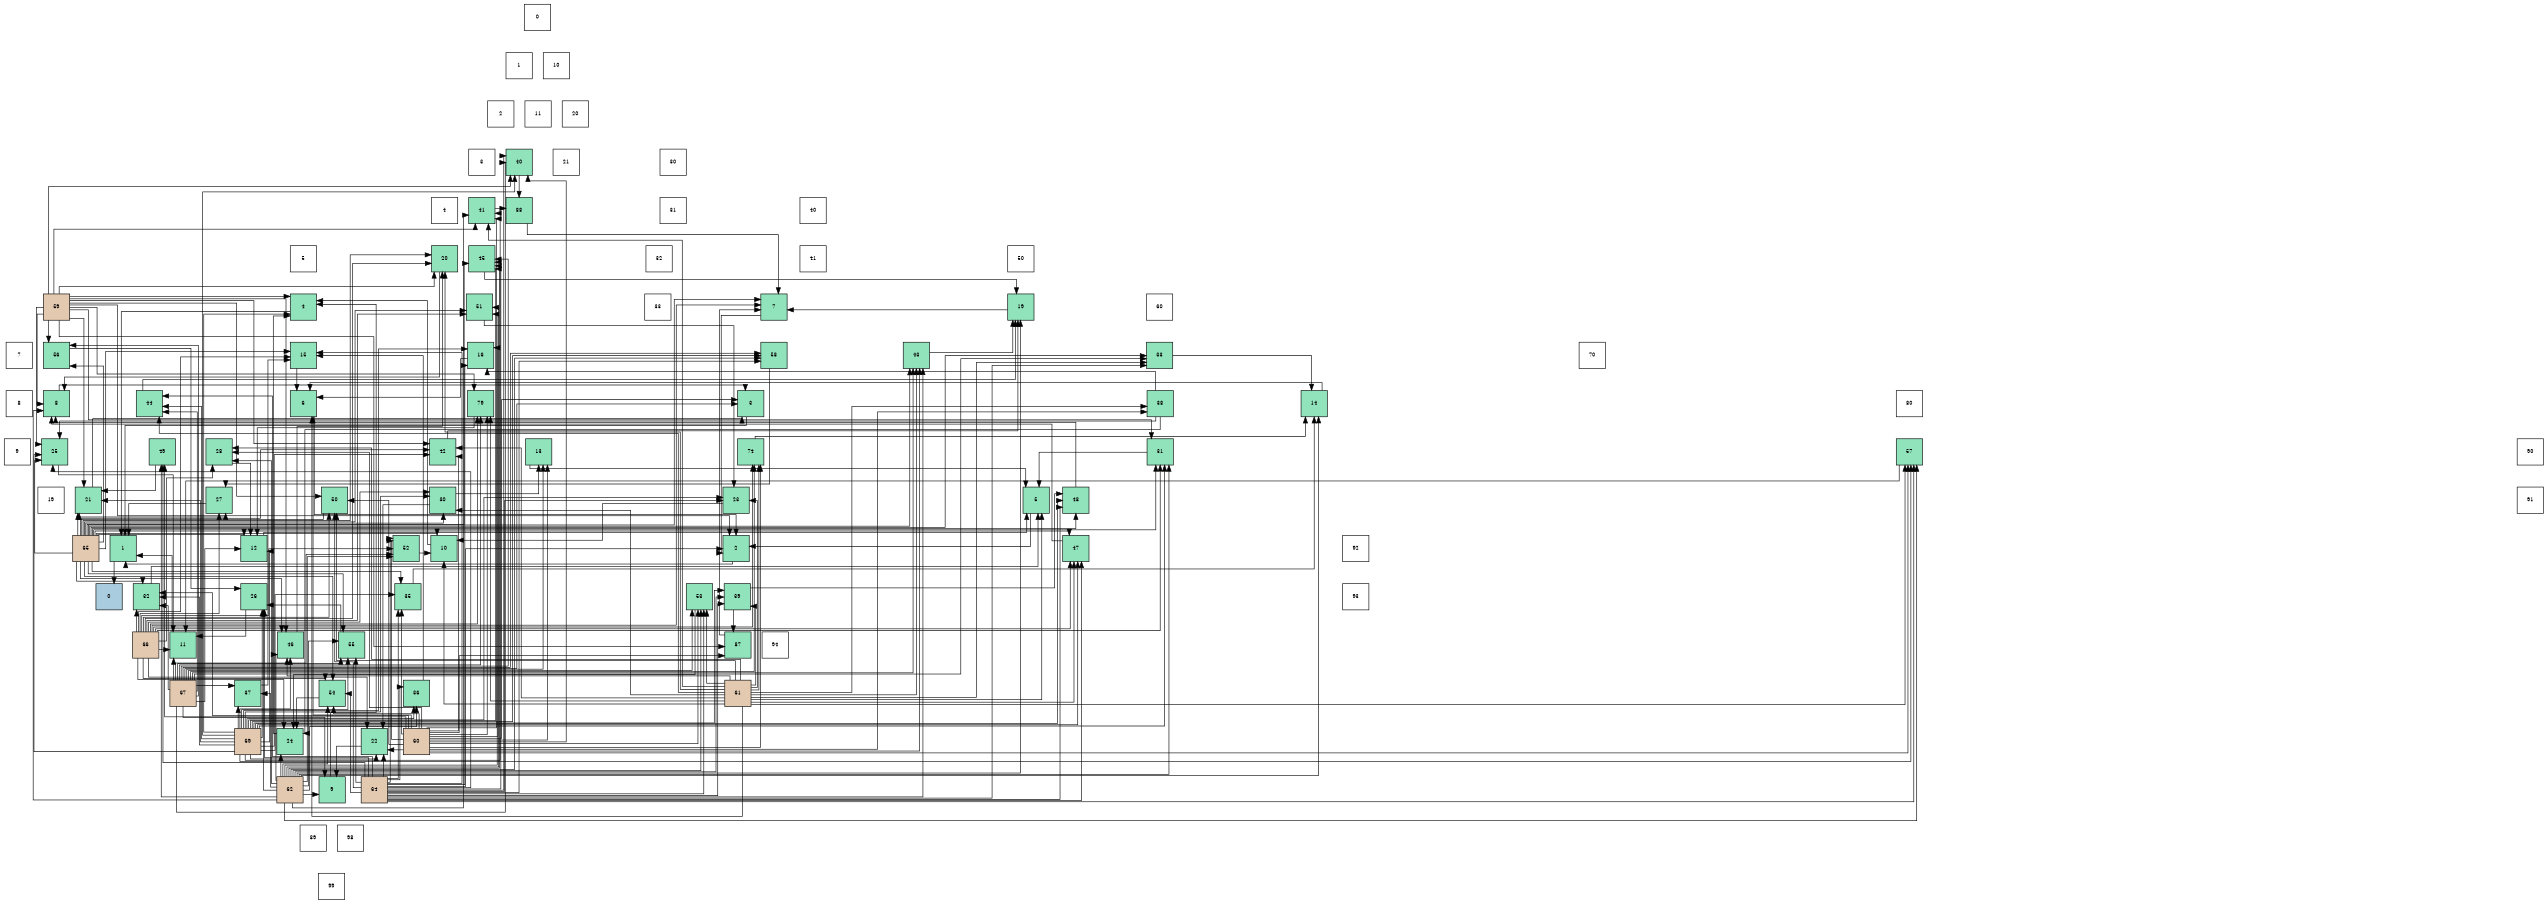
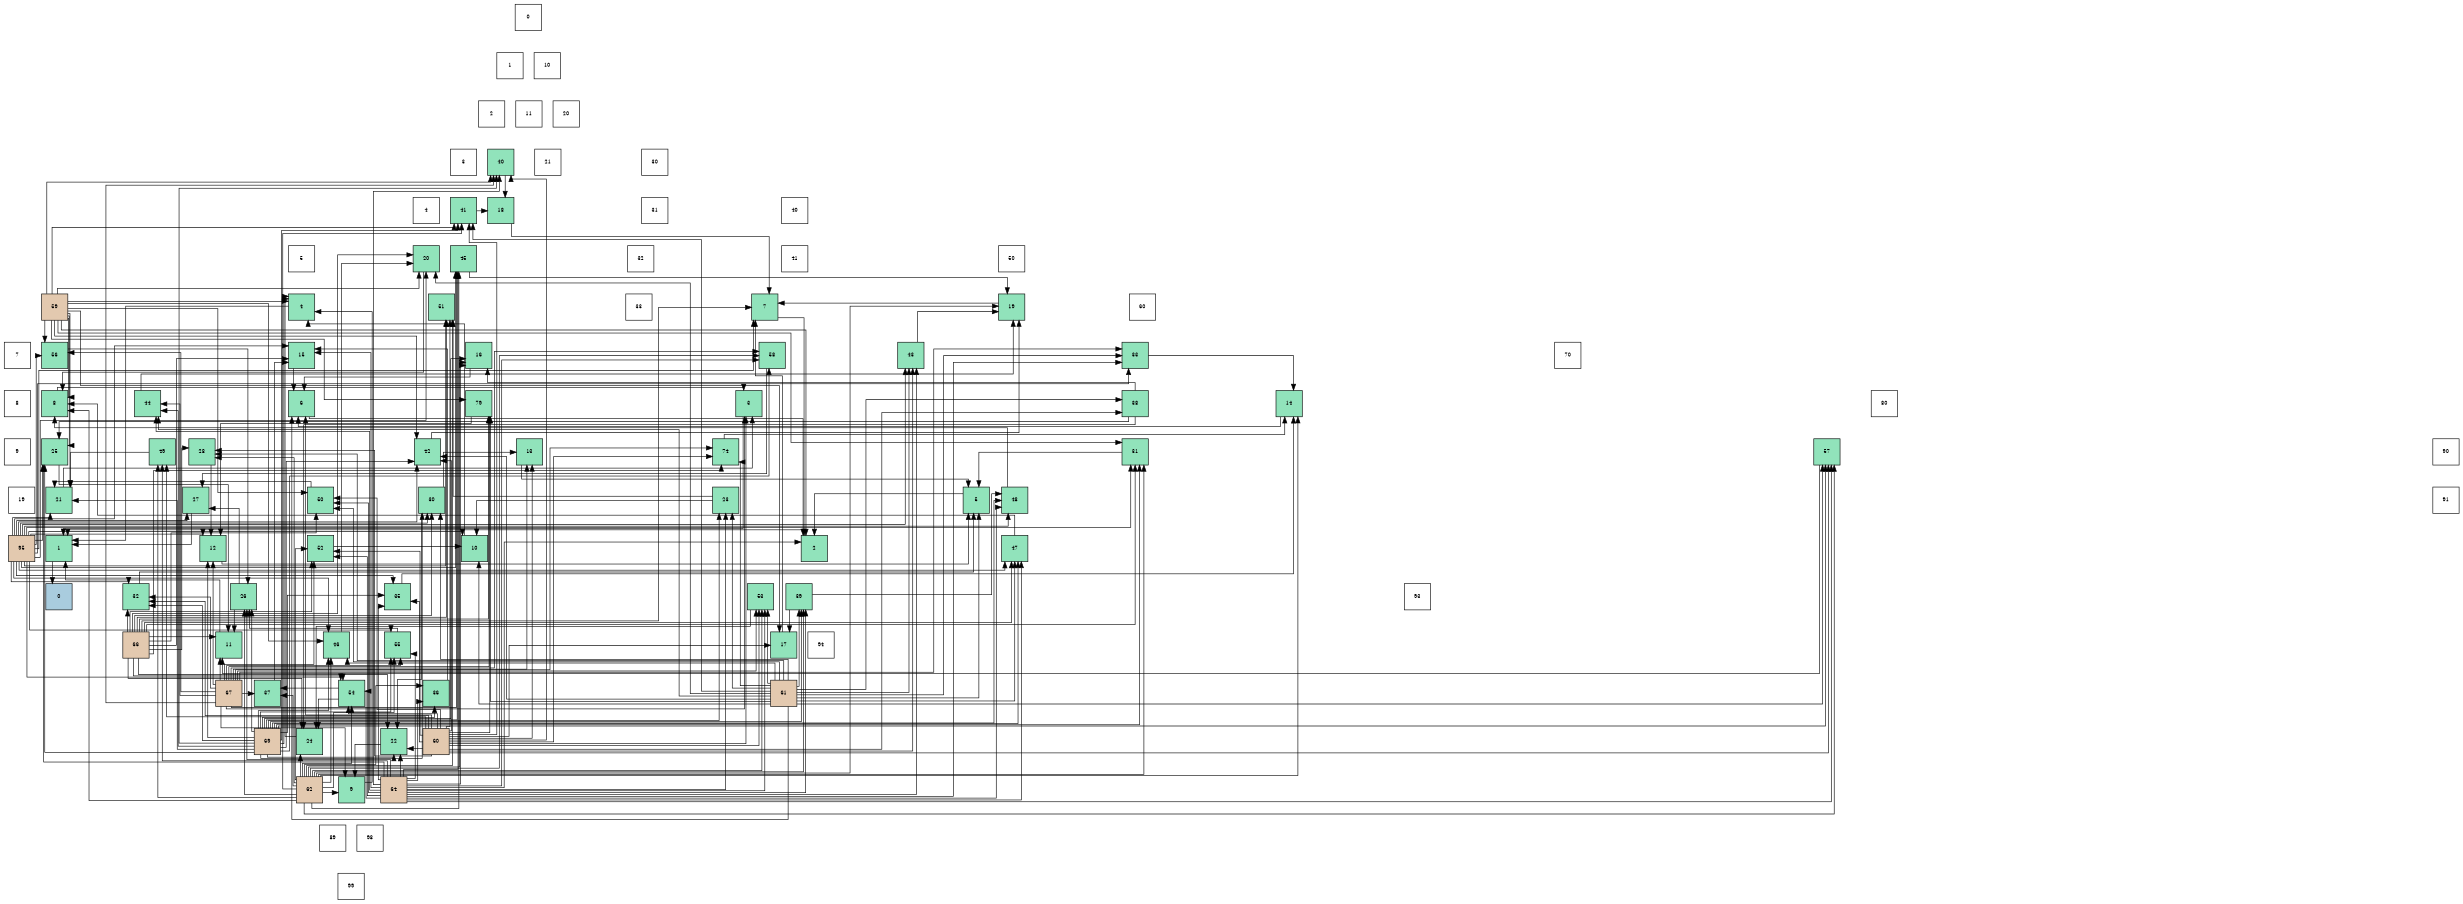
  digraph {
    rank=same
    rankdir=TB
    splines=ortho
    node [fillcolor="#91e3bb" fixedsize=true fontsize=8 shape=square style=filled]
    edge [constraint=false style=vis]
    n1 [fillcolor="#ffffff" label=0 width=0.6]
    n2 [fillcolor="#ffffff" label=1 width=0.6]
    n3 [fillcolor="#ffffff" label=10 width=0.6]
    n4 [fillcolor="#ffffff" label=2 width=0.6]
    n5 [fillcolor="#ffffff" label=11 width=0.6]
    n6 [fillcolor="#ffffff" label=20 width=0.6]
    n7 [fillcolor="#ffffff" label=3 width=0.6]
    n8 [label=40 width=0.6]
    n9 [fillcolor="#ffffff" label=21 width=0.6]
    n10 [fillcolor="#ffffff" label=4 width=0.6]
    n11 [label=41 width=0.6]
-   n12 [label=88 width=0.6]
+   n12 [label=18 width=0.6]
    n13 [fillcolor="#ffffff" label=5 width=0.6]
    n14 [label=20 width=0.6]
    n15 [label=45 width=0.6]
    n16 [fillcolor="#e3c9af" label=59 width=0.6]
    n17 [label=4 width=0.6]
    n18 [label=8 width=0.6]
    n19 [label=51 width=0.6]
    n20 [fillcolor="#ffffff" label=7 width=0.6]
    n21 [label=56 width=0.6]
    n22 [label=25 width=0.6]
    n23 [label=21 width=0.6]
    n24 [label=79 width=0.6]
    n25 [label=42 width=0.6]
    n26 [label=50 width=0.6]
    n27 [label=46 width=0.6]
    n28 [label=31 width=0.6]
    n29 [label=2 width=0.6]
-   n30 [label=87 width=0.6]
+   n30 [label=17 width=0.6]
    n31 [label=15 width=0.6]
    n32 [label=1 width=0.6]
    n33 [fillcolor="#ffffff" label=8 width=0.6]
    n34 [label=44 width=0.6]
    n35 [label=26 width=0.6]
    n36 [label=49 width=0.6]
    n37 [label=3 width=0.6]
    n38 [fillcolor="#ffffff" label=19 width=0.6]
    n39 [label=11 width=0.6]
-   n40 [fillcolor="#e3c9af" label=65 width=0.6]
+   n40 [fillcolor="#e3c9af" label=95 width=0.6]
    n41 [label=12 width=0.6]
    n42 [label=13 width=0.6]
    n43 [label=19 width=0.6]
    n44 [label=30 width=0.6]
    n45 [label=52 width=0.6]
    n46 [label=54 width=0.6]
    n47 [label=37 width=0.6]
    n48 [label=48 width=0.6]
    n49 [label=5 width=0.6]
    n50 [label=53 width=0.6]
    n51 [label=39 width=0.6]
    n52 [label=7 width=0.6]
    n53 [label=36 width=0.6]
    n54 [fillcolor="#e3c9af" label=61 width=0.6]
    n55 [fillcolor="#ffffff" label=9 width=0.6]
    n56 [fillcolor="#ffffff" label=30 width=0.6]
    n57 [fillcolor="#ffffff" label=31 width=0.6]
    n58 [fillcolor="#ffffff" label=32 width=0.6]
    n59 [fillcolor="#ffffff" label=33 width=0.6]
    n60 [label=16 width=0.6]
    n61 [label=23 width=0.6]
    n62 [label=6 width=0.6]
    n63 [fillcolor="#a9ccde" label=0 width=0.6]
    n64 [label=32 width=0.6]
    n65 [label=28 width=0.6]
    n66 [label=27 width=0.6]
    n67 [label=74 width=0.6]
    n68 [fillcolor="#e3c9af" label=67 width=0.6]
    n69 [label=43 width=0.6]
    n70 [label=33 width=0.6]
    n71 [label=10 width=0.6]
    n72 [label=35 width=0.6]
    n73 [label=55 width=0.6]
    n74 [label=47 width=0.6]
    n75 [fillcolor="#ffffff" label=40 width=0.6]
    n76 [fillcolor="#ffffff" label=41 width=0.6]
    n77 [label=58 width=0.6]
    n78 [fillcolor="#e3c9af" label=66 width=0.6]
    n79 [label=38 width=0.6]
    n80 [label=22 width=0.6]
    n81 [label=14 width=0.6]
    n82 [label=24 width=0.6]
-   n83 [fillcolor="#ffffff" label=92 width=0.6]
    n84 [fillcolor="#ffffff" label=93 width=0.6]
    n85 [fillcolor="#ffffff" label=50 width=0.6]
    n86 [fillcolor="#ffffff" label=60 width=0.6]
    n87 [fillcolor="#e3c9af" label=69 width=0.6]
    n88 [label=9 width=0.6]
    n89 [fillcolor="#e3c9af" label=62 width=0.6]
    n90 [fillcolor="#e3c9af" label=64 width=0.6]
    n91 [fillcolor="#ffffff" label=70 width=0.6]
    n92 [label=57 width=0.6]
    n93 [fillcolor="#ffffff" label=89 width=0.6]
    n94 [fillcolor="#ffffff" label=98 width=0.6]
    n95 [fillcolor="#ffffff" label=80 width=0.6]
    n96 [fillcolor="#ffffff" label=91 width=0.6]
    n97 [fillcolor="#ffffff" label=94 width=0.6]
    n98 [fillcolor="#e3c9af" label=60 width=0.6]
    n99 [fillcolor="#ffffff" label=90 width=0.6]
    n100 [fillcolor="#ffffff" label=99 width=0.6]
    n1 -> n2 [constraint=true style=invis]
    n1 -> n3 [constraint=true style=invis]
    n2 -> n4 [constraint=true style=invis]
    n2 -> n5 [constraint=true style=invis]
    n3 -> n5 [constraint=true style=invis]
    n3 -> n6 [constraint=true style=invis]
    n4 -> n7 [constraint=true style=invis]
    n4 -> n8 [constraint=true style=invis]
    n5 -> n8 [constraint=true style=invis]
    n5 -> n9 [constraint=true style=invis]
    n6 -> n9 [constraint=true style=invis]
    n6 -> n56 [constraint=true style=invis]
    n7 -> n10 [constraint=true style=invis]
    n7 -> n11 [constraint=true style=invis]
    n8 -> n11 [constraint=true style=invis]
    n8 -> n12
    n8 -> n12 [constraint=true style=invis]
    n9 -> n12 [constraint=true style=invis]
    n9 -> n57 [constraint=true style=invis]
    n10 -> n13 [constraint=true style=invis]
    n10 -> n14 [constraint=true style=invis]
    n11 -> n12
    n11 -> n14 [constraint=true style=invis]
    n11 -> n15 [constraint=true style=invis]
    n12 -> n15 [constraint=true style=invis]
    n12 -> n52
    n12 -> n58 [constraint=true style=invis]
    n13 -> n16 [constraint=true style=invis]
    n13 -> n17 [constraint=true style=invis]
    n14 -> n17 [constraint=true style=invis]
    n14 -> n18
    n14 -> n19 [constraint=true style=invis]
    n15 -> n19 [constraint=true style=invis]
    n15 -> n43
    n15 -> n59 [constraint=true style=invis]
    n16 -> n8
    n16 -> n11
    n16 -> n14
    n16 -> n17
    n16 -> n18
    n16 -> n20 [constraint=true style=invis]
    n16 -> n21
    n16 -> n21 [constraint=true style=invis]
    n16 -> n22
    n16 -> n23
    n16 -> n24
    n16 -> n25
    n16 -> n26
    n16 -> n27
    n16 -> n28
    n16 -> n29
    n16 -> n30
    n17 -> n21 [constraint=true style=invis]
    n17 -> n31 [constraint=true style=invis]
    n17 -> n32
    n18 -> n22 [constraint=true style=invis]
    n18 -> n36 [constraint=true style=invis]
    n18 -> n37
    n19 -> n31 [constraint=true style=invis]
    n19 -> n60 [constraint=true style=invis]
-   n19 -> n61
+   n61 -> n19
    n20 -> n18 [constraint=true style=invis]
    n20 -> n33 [constraint=true style=invis]
    n21 -> n18 [constraint=true style=invis]
    n21 -> n34 [constraint=true style=invis]
    n21 -> n35
    n22 -> n23 [constraint=true style=invis]
    n22 -> n38 [constraint=true style=invis]
    n22 -> n39
    n23 -> n32 [constraint=true style=invis]
    n23 -> n37
    n23 -> n40 [constraint=true style=invis]
    n24 -> n25 [constraint=true style=invis]
    n24 -> n41
    n24 -> n42 [constraint=true style=invis]
    n25 -> n26 [constraint=true style=invis]
    n25 -> n43
    n25 -> n44 [constraint=true style=invis]
    n26 -> n23
    n26 -> n41 [constraint=true style=invis]
    n26 -> n45 [constraint=true style=invis]
    n27 -> n14
    n27 -> n46 [constraint=true style=invis]
    n27 -> n47 [constraint=true style=invis]
    n28 -> n48 [constraint=true style=invis]
    n28 -> n49
    n28 -> n49 [constraint=true style=invis]
    n29 -> n32
    n29 -> n50 [constraint=true style=invis]
    n29 -> n51 [constraint=true style=invis]
    n30 -> n52
    n30 -> n53 [constraint=true style=invis]
    n30 -> n54 [constraint=true style=invis]
    n31 -> n34 [constraint=true style=invis]
    n31 -> n62
    n31 -> n62 [constraint=true style=invis]
    n32 -> n63
    n32 -> n63 [constraint=true style=invis]
    n32 -> n64 [constraint=true style=invis]
    n33 -> n22 [constraint=true style=invis]
    n33 -> n55 [constraint=true style=invis]
    n34 -> n36 [constraint=true style=invis]
    n34 -> n43
    n34 -> n65 [constraint=true style=invis]
    n35 -> n27 [constraint=true style=invis]
    n35 -> n39
    n35 -> n39 [constraint=true style=invis]
    n36 -> n23
    n36 -> n23 [constraint=true style=invis]
    n36 -> n66 [constraint=true style=invis]
    n37 -> n32
    n37 -> n42 [constraint=true style=invis]
    n37 -> n67 [constraint=true style=invis]
    n38 -> n40 [constraint=true style=invis]
    n39 -> n32
    n39 -> n47 [constraint=true style=invis]
    n39 -> n68 [constraint=true style=invis]
    n40 -> n14
    n40 -> n15
    n40 -> n19
    n40 -> n21
    n40 -> n22
    n40 -> n23
    n40 -> n25
    n40 -> n27
    n40 -> n28
    n40 -> n31
    n40 -> n41
    n40 -> n44
    n40 -> n46
    n40 -> n48
    n40 -> n52
    n40 -> n63 [constraint=true style=invis]
    n40 -> n64
    n40 -> n66
    n40 -> n69
    n40 -> n70
    n40 -> n71
    n40 -> n72
    n40 -> n73
    n40 -> n74
    n41 -> n35 [constraint=true style=invis]
    n41 -> n49
    n41 -> n64 [constraint=true style=invis]
    n42 -> n44 [constraint=true style=invis]
    n42 -> n49
    n42 -> n61 [constraint=true style=invis]
    n43 -> n52
    n43 -> n69 [constraint=true style=invis]
    n43 -> n70 [constraint=true style=invis]
    n44 -> n42
    n44 -> n45 [constraint=true style=invis]
    n44 -> n71 [constraint=true style=invis]
    n44 -> n80
    n45 -> n35 [constraint=true style=invis]
    n45 -> n71
    n45 -> n72 [constraint=true style=invis]
    n46 -> n80 [constraint=true style=invis]
    n46 -> n82
    n46 -> n82 [constraint=true style=invis]
    n47 -> n31
    n47 -> n82 [constraint=true style=invis]
    n47 -> n87 [constraint=true style=invis]
    n48 -> n18
    n48 -> n74 [constraint=true style=invis]
-   n48 -> n83 [constraint=true style=invis]
    n49 -> n29
    n49 -> n29 [constraint=true style=invis]
    n49 -> n74 [constraint=true style=invis]
    n50 -> n30 [constraint=true style=invis]
    n50 -> n73 [constraint=true style=invis]
    n50 -> n82
    n51 -> n30
    n51 -> n30 [constraint=true style=invis]
    n51 -> n48
    n51 -> n97 [constraint=true style=invis]
    n52 -> n29
    n52 -> n69 [constraint=true style=invis]
    n52 -> n77 [constraint=true style=invis]
    n53 -> n31
    n53 -> n80 [constraint=true style=invis]
    n53 -> n98 [constraint=true style=invis]
    n54 -> n11
    n54 -> n14
    n54 -> n24
    n54 -> n25
    n54 -> n26
    n54 -> n27
    n54 -> n34
    n54 -> n44
    n54 -> n49
    n54 -> n50
    n54 -> n51
    n54 -> n61
    n54 -> n62
    n54 -> n65
    n54 -> n67
    n54 -> n69
    n54 -> n70
    n54 -> n71
    n54 -> n74
    n54 -> n79
    n54 -> n92
    n54 -> n98 [constraint=true style=invis]
    n55 -> n38 [constraint=true style=invis]
    n56 -> n57 [constraint=true style=invis]
    n56 -> n75 [constraint=true style=invis]
    n57 -> n58 [constraint=true style=invis]
    n57 -> n76 [constraint=true style=invis]
    n58 -> n52 [constraint=true style=invis]
    n58 -> n59 [constraint=true style=invis]
    n59 -> n60 [constraint=true style=invis]
    n59 -> n77 [constraint=true style=invis]
    n60 -> n24 [constraint=true style=invis]
    n60 -> n62
    n60 -> n62 [constraint=true style=invis]
    n61 -> n29 [constraint=true style=invis]
    n61 -> n71
    n61 -> n71 [constraint=true style=invis]
    n62 -> n25 [constraint=true style=invis]
    n62 -> n29
    n62 -> n65 [constraint=true style=invis]
    n63 -> n78 [constraint=true style=invis]
    n64 -> n39 [constraint=true style=invis]
    n64 -> n49
    n64 -> n78 [constraint=true style=invis]
    n65 -> n26 [constraint=true style=invis]
    n65 -> n41
    n65 -> n66 [constraint=true style=invis]
    n66 -> n32
    n66 -> n32 [constraint=true style=invis]
    n66 -> n41 [constraint=true style=invis]
    n67 -> n49 [constraint=true style=invis]
    n67 -> n61 [constraint=true style=invis]
    n67 -> n81
    n68 -> n8
    n68 -> n15
    n68 -> n21
    n68 -> n24
    n68 -> n34
    n68 -> n37
    n68 -> n39
    n68 -> n41
    n68 -> n42
    n68 -> n45
    n68 -> n47
    n68 -> n50
    n68 -> n64
    n68 -> n67
-   n68 -> n69
    n68 -> n70
    n68 -> n73
    n68 -> n77
    n68 -> n87 [constraint=true style=invis]
    n68 -> n88
    n69 -> n37 [constraint=true style=invis]
    n69 -> n43
    n69 -> n79 [constraint=true style=invis]
    n70 -> n79 [constraint=true style=invis]
    n70 -> n81
    n70 -> n81 [constraint=true style=invis]
    n71 -> n17
    n71 -> n50 [constraint=true style=invis]
    n71 -> n72 [constraint=true style=invis]
    n72 -> n27 [constraint=true style=invis]
    n72 -> n73 [constraint=true style=invis]
    n72 -> n81
    n73 -> n35
    n73 -> n46 [constraint=true style=invis]
    n73 -> n53 [constraint=true style=invis]
    n74 -> n18
    n74 -> n51 [constraint=true style=invis]
    n74 -> n84 [constraint=true style=invis]
    n75 -> n76 [constraint=true style=invis]
    n75 -> n85 [constraint=true style=invis]
    n76 -> n43 [constraint=true style=invis]
    n76 -> n52 [constraint=true style=invis]
    n77 -> n24 [constraint=true style=invis]
    n77 -> n37 [constraint=true style=invis]
    n77 -> n66
    n78 -> n14
    n78 -> n19
    n78 -> n24
    n78 -> n26
    n78 -> n28
    n78 -> n31
    n78 -> n39
    n78 -> n44
    n78 -> n45
    n78 -> n46
    n78 -> n52
    n78 -> n64
    n78 -> n65
-   n78 -> n66
+   n35 -> n66
    n78 -> n67
    n78 -> n68 [constraint=true style=invis]
    n78 -> n74
    n78 -> n80
    n78 -> n82
    n79 -> n22
    n79 -> n28 [constraint=true style=invis]
    n79 -> n60
    n79 -> n67 [constraint=true style=invis]
    n79 -> n82
    n80 -> n88
    n80 -> n88 [constraint=true style=invis]
    n80 -> n90 [constraint=true style=invis]
    n81 -> n28 [constraint=true style=invis]
    n81 -> n62
    n81 -> n92 [constraint=true style=invis]
    n82 -> n17
    n82 -> n88 [constraint=true style=invis]
    n82 -> n89 [constraint=true style=invis]
-   n83 -> n84 [constraint=true style=invis]
    n84 -> n97 [constraint=true style=invis]
    n85 -> n43 [constraint=true style=invis]
    n85 -> n86 [constraint=true style=invis]
    n86 -> n70 [constraint=true style=invis]
    n86 -> n91 [constraint=true style=invis]
    n87 -> n8
    n87 -> n11
    n87 -> n15
    n87 -> n17
    n87 -> n22
    n87 -> n23
    n87 -> n25
    n87 -> n27
    n87 -> n28
    n87 -> n34
    n87 -> n35
    n87 -> n41
    n87 -> n44
-   n87 -> n47
+   n46 -> n47
    n87 -> n48
    n87 -> n51
    n87 -> n53
    n87 -> n60
    n87 -> n61
    n87 -> n64
    n87 -> n72
    n87 -> n73
    n87 -> n74
    n87 -> n77
    n87 -> n80
    n87 -> n89 [constraint=true style=invis]
    n87 -> n92
    n88 -> n17
    n88 -> n93 [constraint=true style=invis]
    n88 -> n94 [constraint=true style=invis]
    n89 -> n11
    n89 -> n15
    n89 -> n18
    n89 -> n19
    n89 -> n27
    n89 -> n28
    n89 -> n35
    n89 -> n36
    n89 -> n43
    n89 -> n45
    n89 -> n46
    n89 -> n47
    n89 -> n50
    n89 -> n51
    n89 -> n53
    n89 -> n60
    n89 -> n65
    n89 -> n73
    n89 -> n77
    n89 -> n81
    n89 -> n82
    n89 -> n88
    n89 -> n92
    n89 -> n93 [constraint=true style=invis]
    n90 -> n8
    n90 -> n15
    n90 -> n22
    n90 -> n26
    n90 -> n29
    n90 -> n31
    n90 -> n34
    n90 -> n35
    n90 -> n36
    n90 -> n45
    n90 -> n46
    n90 -> n48
    n90 -> n50
    n90 -> n51
    n90 -> n53
    n90 -> n60
    n90 -> n61
    n90 -> n69
    n90 -> n70
    n90 -> n72
    n90 -> n73
    n90 -> n74
    n90 -> n77
    n90 -> n80
    n90 -> n92
    n90 -> n94 [constraint=true style=invis]
    n91 -> n81 [constraint=true style=invis]
    n91 -> n95 [constraint=true style=invis]
    n92 -> n39
    n92 -> n48 [constraint=true style=invis]
    n92 -> n96 [constraint=true style=invis]
    n93 -> n100 [constraint=true style=invis]
    n94 -> n100 [constraint=true style=invis]
    n95 -> n92 [constraint=true style=invis]
    n95 -> n99 [constraint=true style=invis]
-   n96 -> n83 [constraint=true style=invis]
    n97 -> n54 [constraint=true style=invis]
    n98 -> n8
    n98 -> n11
    n98 -> n19
    n98 -> n24
    n98 -> n25
    n98 -> n26
    n98 -> n30
    n98 -> n36
    n98 -> n37
    n98 -> n42
    n98 -> n45
    n98 -> n46
    n98 -> n50
    n98 -> n62
    n98 -> n64
    n98 -> n65
    n98 -> n67
    n98 -> n69
    n98 -> n72
    n98 -> n79
    n98 -> n80
    n98 -> n90 [constraint=true style=invis]
    n98 -> n92
    n99 -> n96 [constraint=true style=invis]
  }
